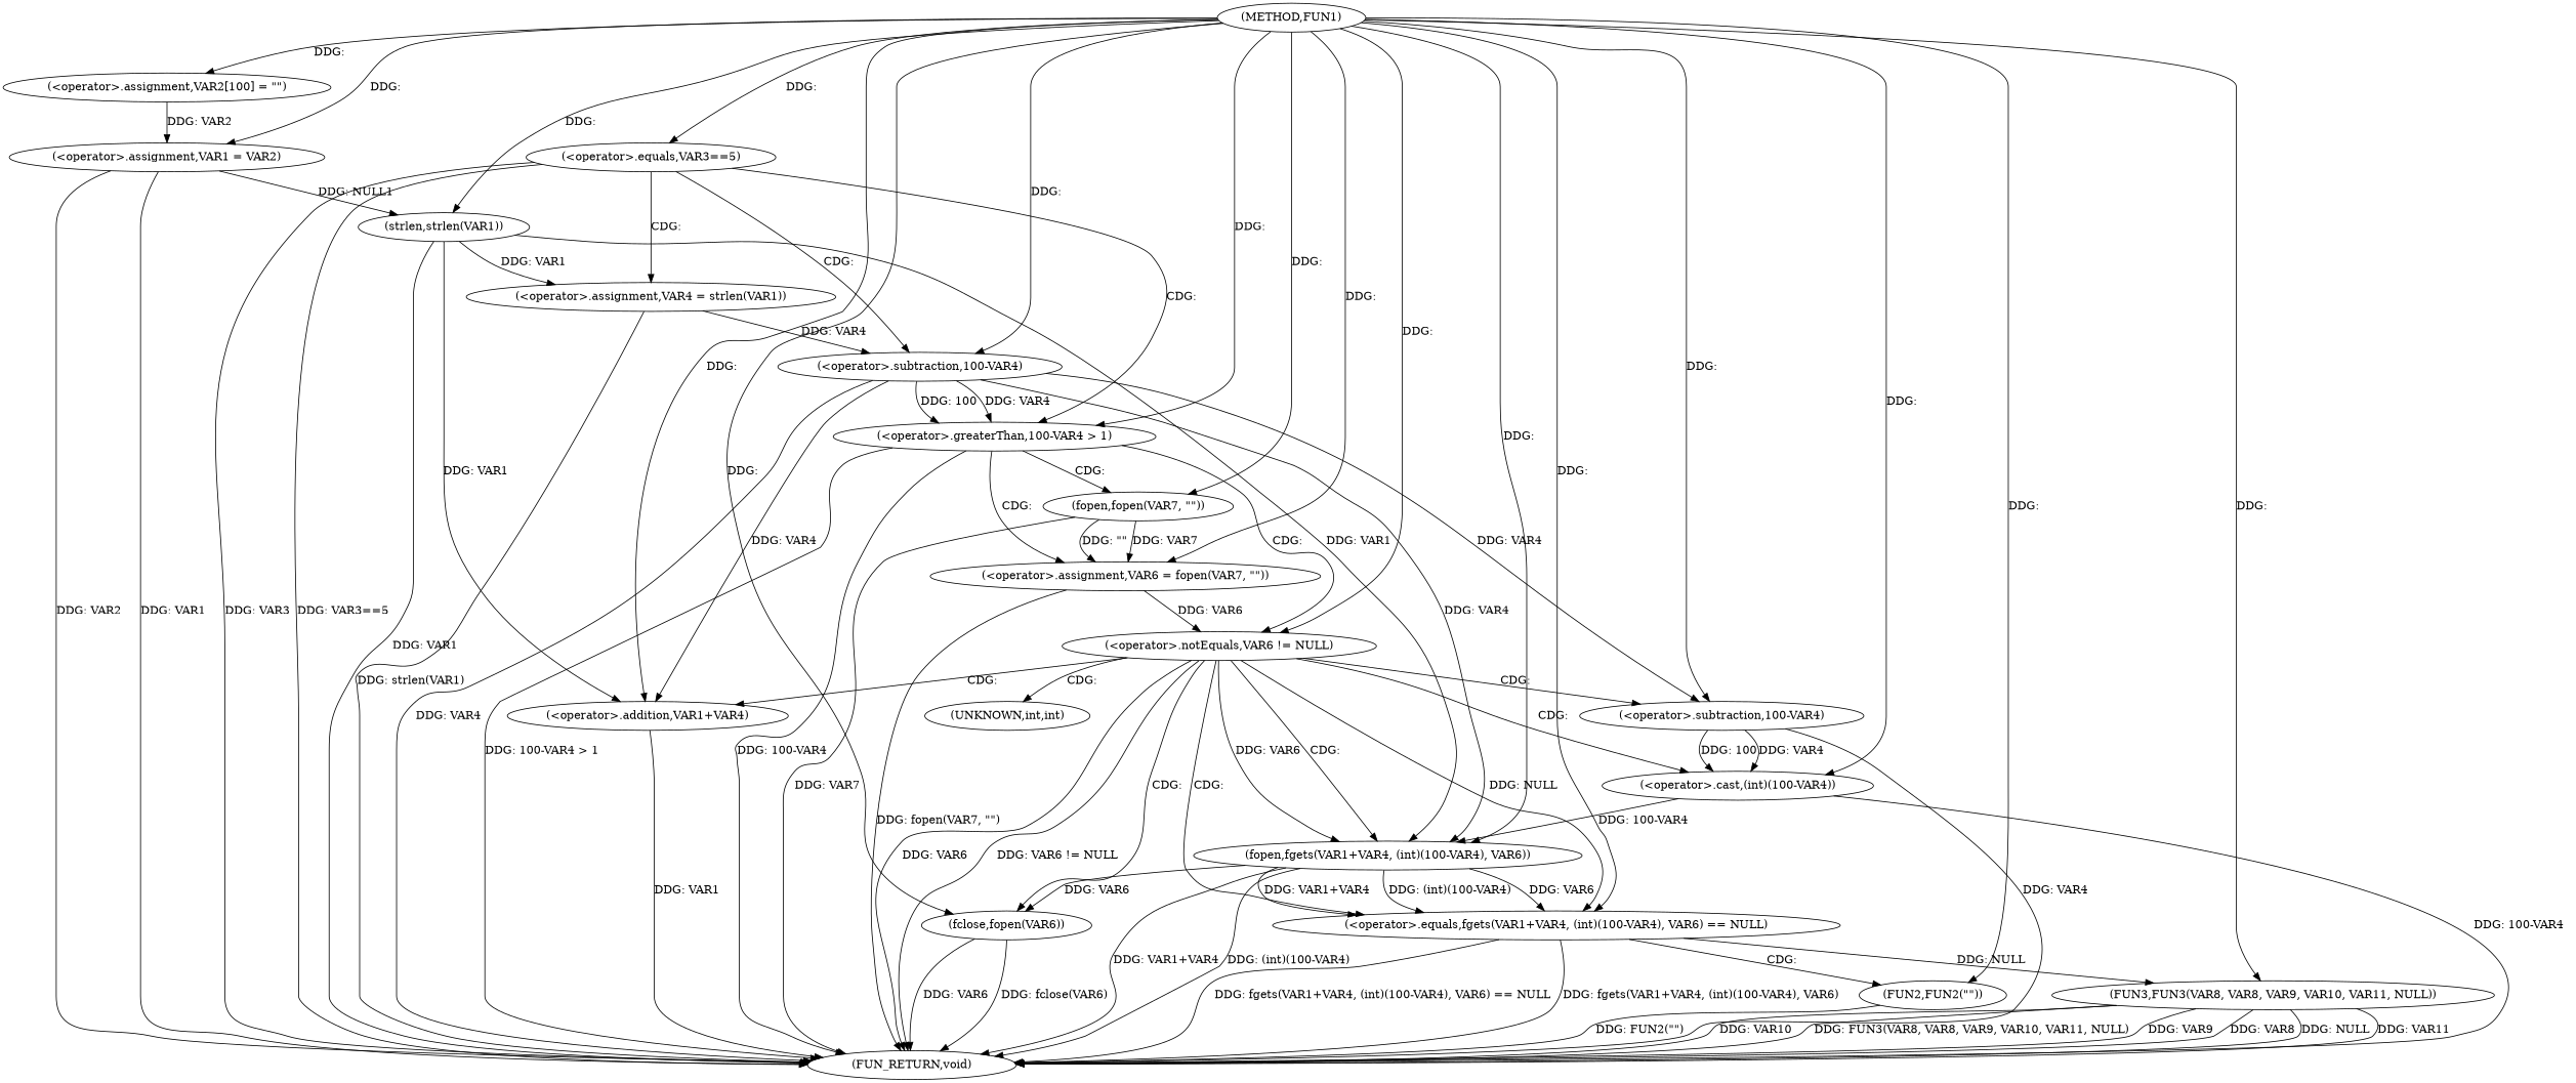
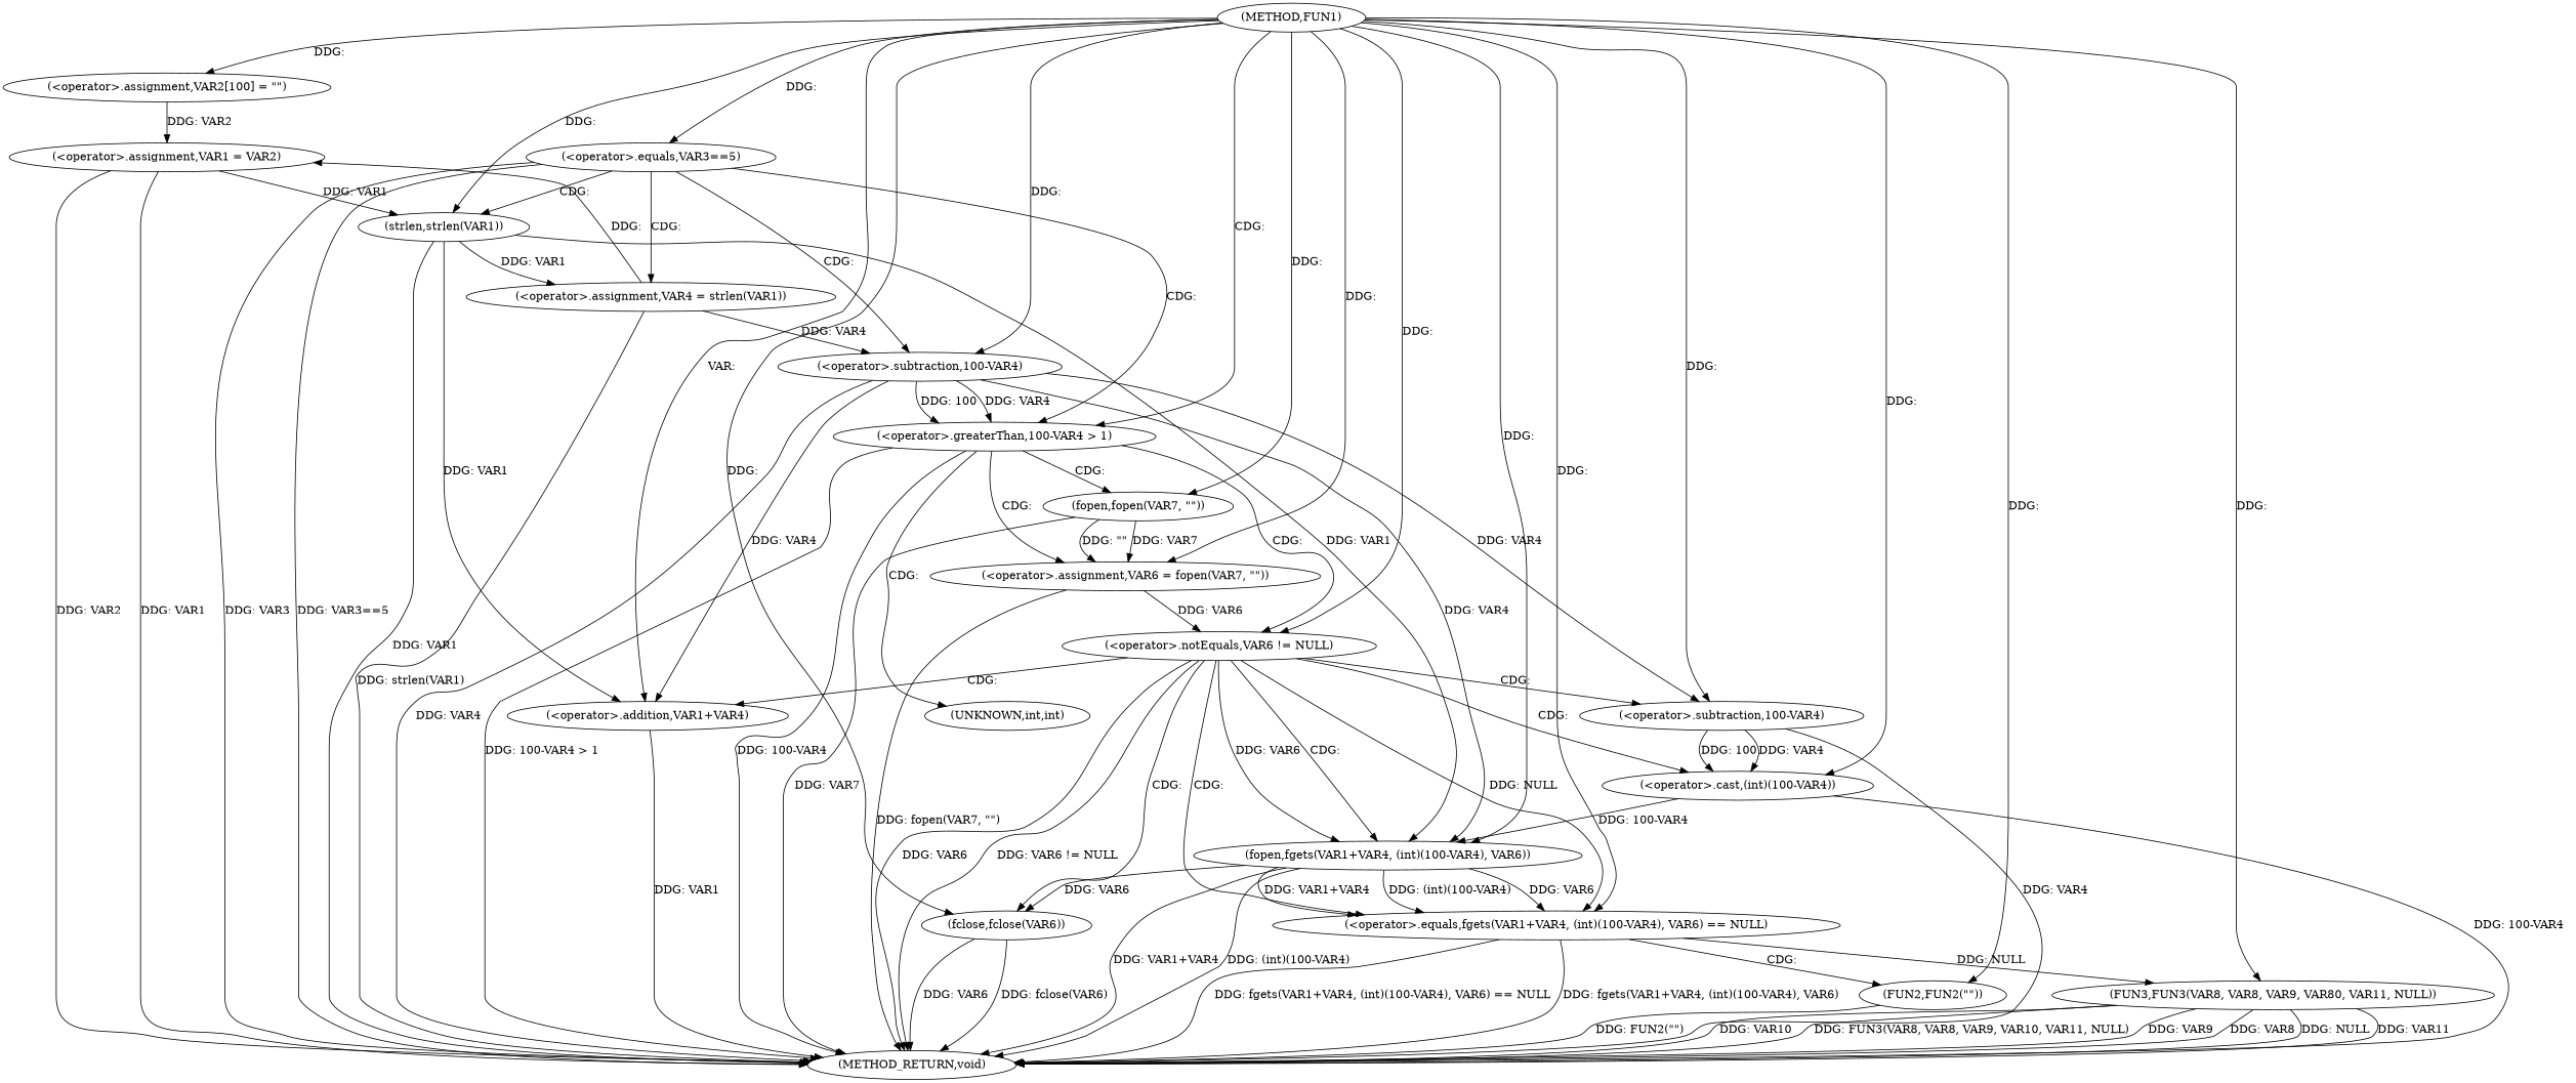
  digraph {
    n1 [label="(METHOD,FUN1)"]
    n2 [label="(<operator>.assignment,VAR2[100] = \"\")"]
    n3 [label="(<operator>.assignment,VAR1 = VAR2)"]
    n4 [label="(<operator>.equals,VAR3==5)"]
    n5 [label="(strlen,strlen(VAR1))"]
    n6 [label="(<operator>.greaterThan,100-VAR4 > 1)"]
    n7 [label="(<operator>.subtraction,100-VAR4)"]
    n8 [label="(<operator>.assignment,VAR6 = fopen(VAR7, \"\"))"]
    n9 [label="(fopen,fopen(VAR7, \"\"))"]
    n10 [label="(<operator>.notEquals,VAR6 != NULL)"]
    n11 [label="(<operator>.equals,fgets(VAR1+VAR4, (int)(100-VAR4), VAR6) == NULL)"]
    n12 [label="(fopen,fgets(VAR1+VAR4, (int)(100-VAR4), VAR6))"]
    n13 [label="(<operator>.addition,VAR1+VAR4)"]
    n14 [label="(<operator>.subtraction,100-VAR4)"]
    n15 [label="(FUN2,FUN2(\"\"))"]
-   n16 [label="(fclose,fopen(VAR6))"]
-   n17 [label="(FUN3,FUN3(VAR8, VAR8, VAR9, VAR10, VAR11, NULL))"]
+   n16 [label="(fclose,fclose(VAR6))"]
+   n17 [label="(FUN3,FUN3(VAR8, VAR8, VAR9, VAR80, VAR11, NULL))"]
    n18 [label="(<operator>.cast,(int)(100-VAR4))"]
-   n19 [label="(FUN_RETURN,void)"]
+   n19 [label="(METHOD_RETURN,void)"]
    n20 [label="(<operator>.assignment,VAR4 = strlen(VAR1))"]
    n21 [label="(UNKNOWN,int,int)"]
    n1 -> n2 [label="DDG: "]
-   n1 -> n3 [label="DDG: "]
+   n20 -> n3 [label="DDG: "]
    n1 -> n4 [label="DDG: "]
    n1 -> n5 [label="DDG: "]
-   n1 -> n6 [label="DDG: "]
+   n1 -> n6 [label="CDG: "]
    n1 -> n7 [label="DDG: "]
    n1 -> n8 [label="DDG: "]
    n1 -> n9 [label="DDG: "]
    n1 -> n10 [label="DDG: "]
    n1 -> n11 [label="DDG: "]
    n1 -> n12 [label="DDG: "]
-   n1 -> n13 [label="DDG: "]
+   n1 -> n13 [label="VAR: "]
    n1 -> n14 [label="DDG: "]
    n1 -> n15 [label="DDG: "]
    n1 -> n16 [label="DDG: "]
    n1 -> n17 [label="DDG: "]
    n1 -> n18 [label="DDG: "]
    n2 -> n3 [label="DDG: VAR2"]
-   n3 -> n5 [label="DDG: NULL1"]
+   n3 -> n5 [label="DDG: VAR1"]
    n3 -> n19 [label="DDG: VAR1"]
    n3 -> n19 [label="DDG: VAR2"]
+   n4 -> n5 [label="CDG: "]
    n4 -> n6 [label="CDG: "]
    n4 -> n7 [label="CDG: "]
    n4 -> n19 [label="DDG: VAR3"]
    n4 -> n19 [label="DDG: VAR3==5"]
    n4 -> n20 [label="CDG: "]
    n5 -> n12 [label="DDG: VAR1"]
    n5 -> n13 [label="DDG: VAR1"]
    n5 -> n19 [label="DDG: VAR1"]
    n5 -> n20 [label="DDG: VAR1"]
    n6 -> n8 [label="CDG: "]
    n6 -> n9 [label="CDG: "]
    n6 -> n10 [label="CDG: "]
    n6 -> n19 [label="DDG: 100-VAR4 > 1"]
    n6 -> n19 [label="DDG: 100-VAR4"]
    n7 -> n6 [label="DDG: 100"]
    n7 -> n6 [label="DDG: VAR4"]
    n7 -> n12 [label="DDG: VAR4"]
    n7 -> n13 [label="DDG: VAR4"]
    n7 -> n14 [label="DDG: VAR4"]
    n7 -> n19 [label="DDG: VAR4"]
    n8 -> n10 [label="DDG: VAR6"]
    n8 -> n19 [label="DDG: fopen(VAR7, \"\")"]
    n9 -> n8 [label="DDG: VAR7"]
    n9 -> n8 [label="DDG: \"\""]
    n9 -> n19 [label="DDG: VAR7"]
    n10 -> n11 [label="DDG: NULL"]
    n10 -> n11 [label="CDG: "]
    n10 -> n12 [label="DDG: VAR6"]
    n10 -> n12 [label="CDG: "]
    n10 -> n13 [label="CDG: "]
    n10 -> n14 [label="CDG: "]
    n10 -> n16 [label="CDG: "]
    n10 -> n18 [label="CDG: "]
    n10 -> n19 [label="DDG: VAR6 != NULL"]
    n10 -> n19 [label="DDG: VAR6"]
-   n10 -> n21 [label="CDG: "]
+   n6 -> n21 [label="CDG: "]
    n11 -> n15 [label="CDG: "]
    n11 -> n17 [label="DDG: NULL"]
    n11 -> n19 [label="DDG: fgets(VAR1+VAR4, (int)(100-VAR4), VAR6) == NULL"]
    n11 -> n19 [label="DDG: fgets(VAR1+VAR4, (int)(100-VAR4), VAR6)"]
    n12 -> n11 [label="DDG: VAR1+VAR4"]
    n12 -> n11 [label="DDG: (int)(100-VAR4)"]
    n12 -> n11 [label="DDG: VAR6"]
    n12 -> n16 [label="DDG: VAR6"]
    n12 -> n19 [label="DDG: VAR1+VAR4"]
    n12 -> n19 [label="DDG: (int)(100-VAR4)"]
    n13 -> n19 [label="DDG: VAR1"]
    n14 -> n18 [label="DDG: 100"]
    n14 -> n18 [label="DDG: VAR4"]
    n14 -> n19 [label="DDG: VAR4"]
    n15 -> n19 [label="DDG: FUN2(\"\")"]
    n16 -> n19 [label="DDG: VAR6"]
    n16 -> n19 [label="DDG: fclose(VAR6)"]
    n17 -> n19 [label="DDG: FUN3(VAR8, VAR8, VAR9, VAR10, VAR11, NULL)"]
    n17 -> n19 [label="DDG: VAR9"]
    n17 -> n19 [label="DDG: VAR8"]
    n17 -> n19 [label="DDG: NULL"]
    n17 -> n19 [label="DDG: VAR11"]
    n17 -> n19 [label="DDG: VAR10"]
    n18 -> n12 [label="DDG: 100-VAR4"]
    n18 -> n19 [label="DDG: 100-VAR4"]
    n20 -> n7 [label="DDG: VAR4"]
    n20 -> n19 [label="DDG: strlen(VAR1)"]
  }
